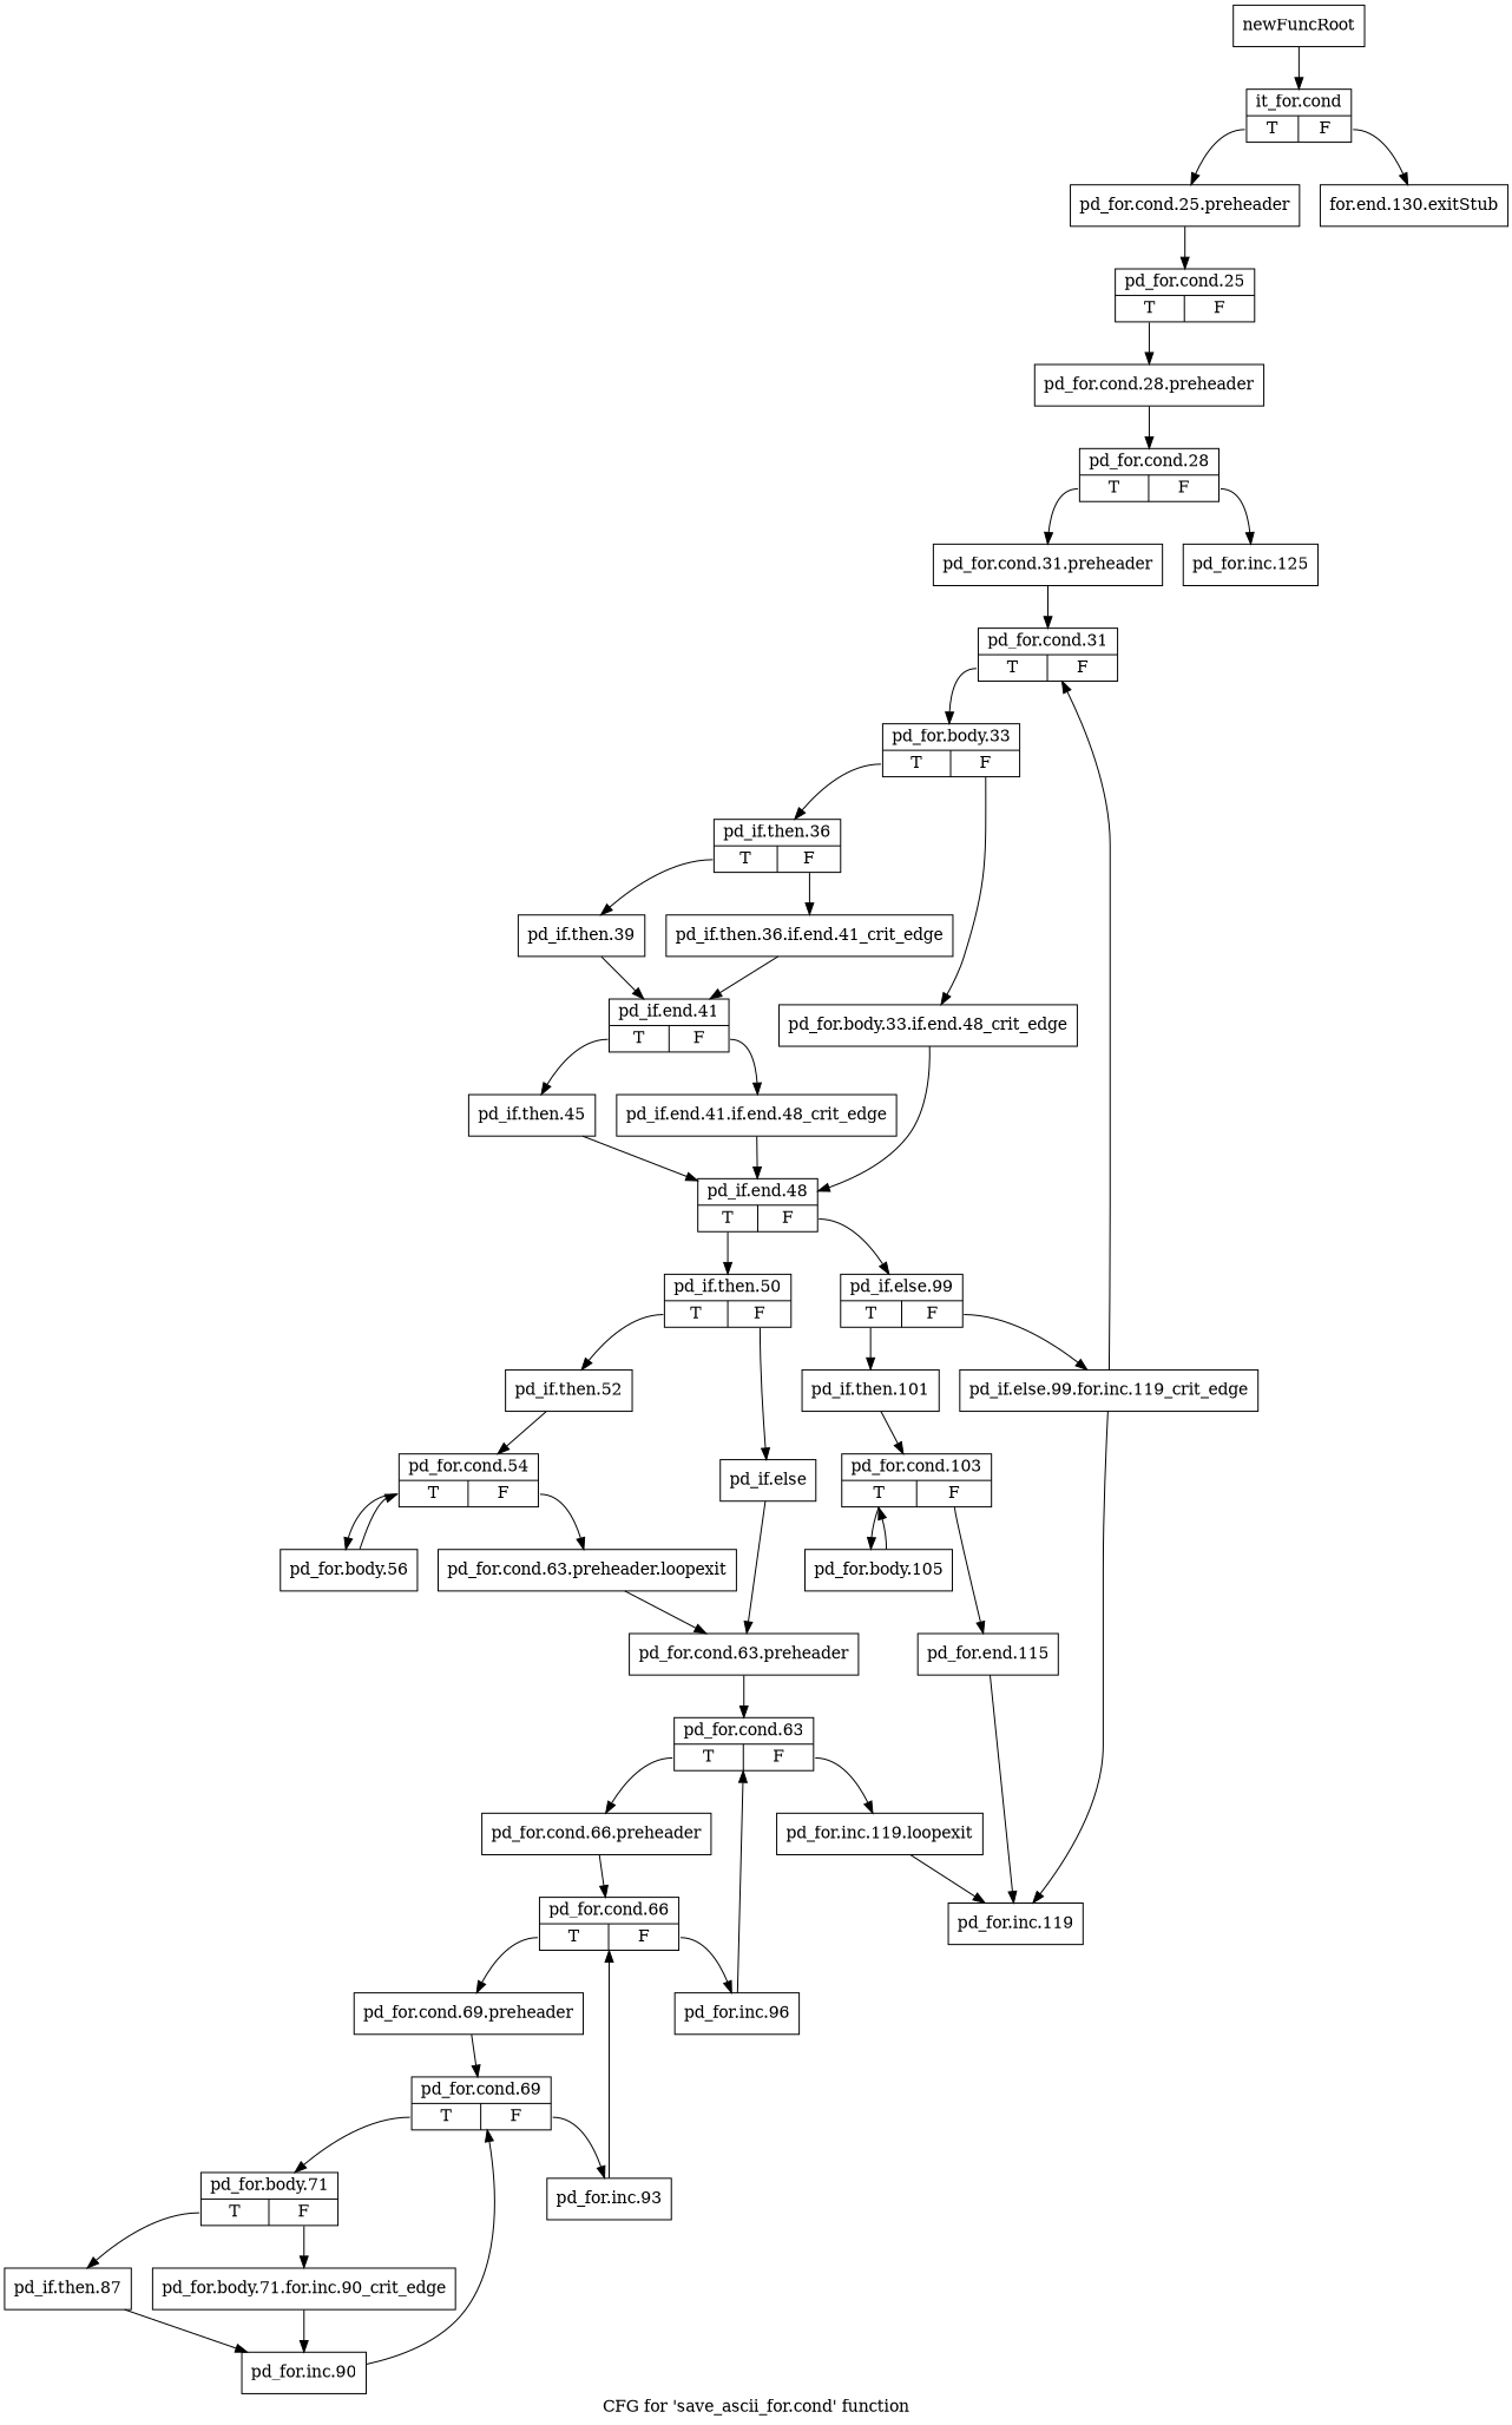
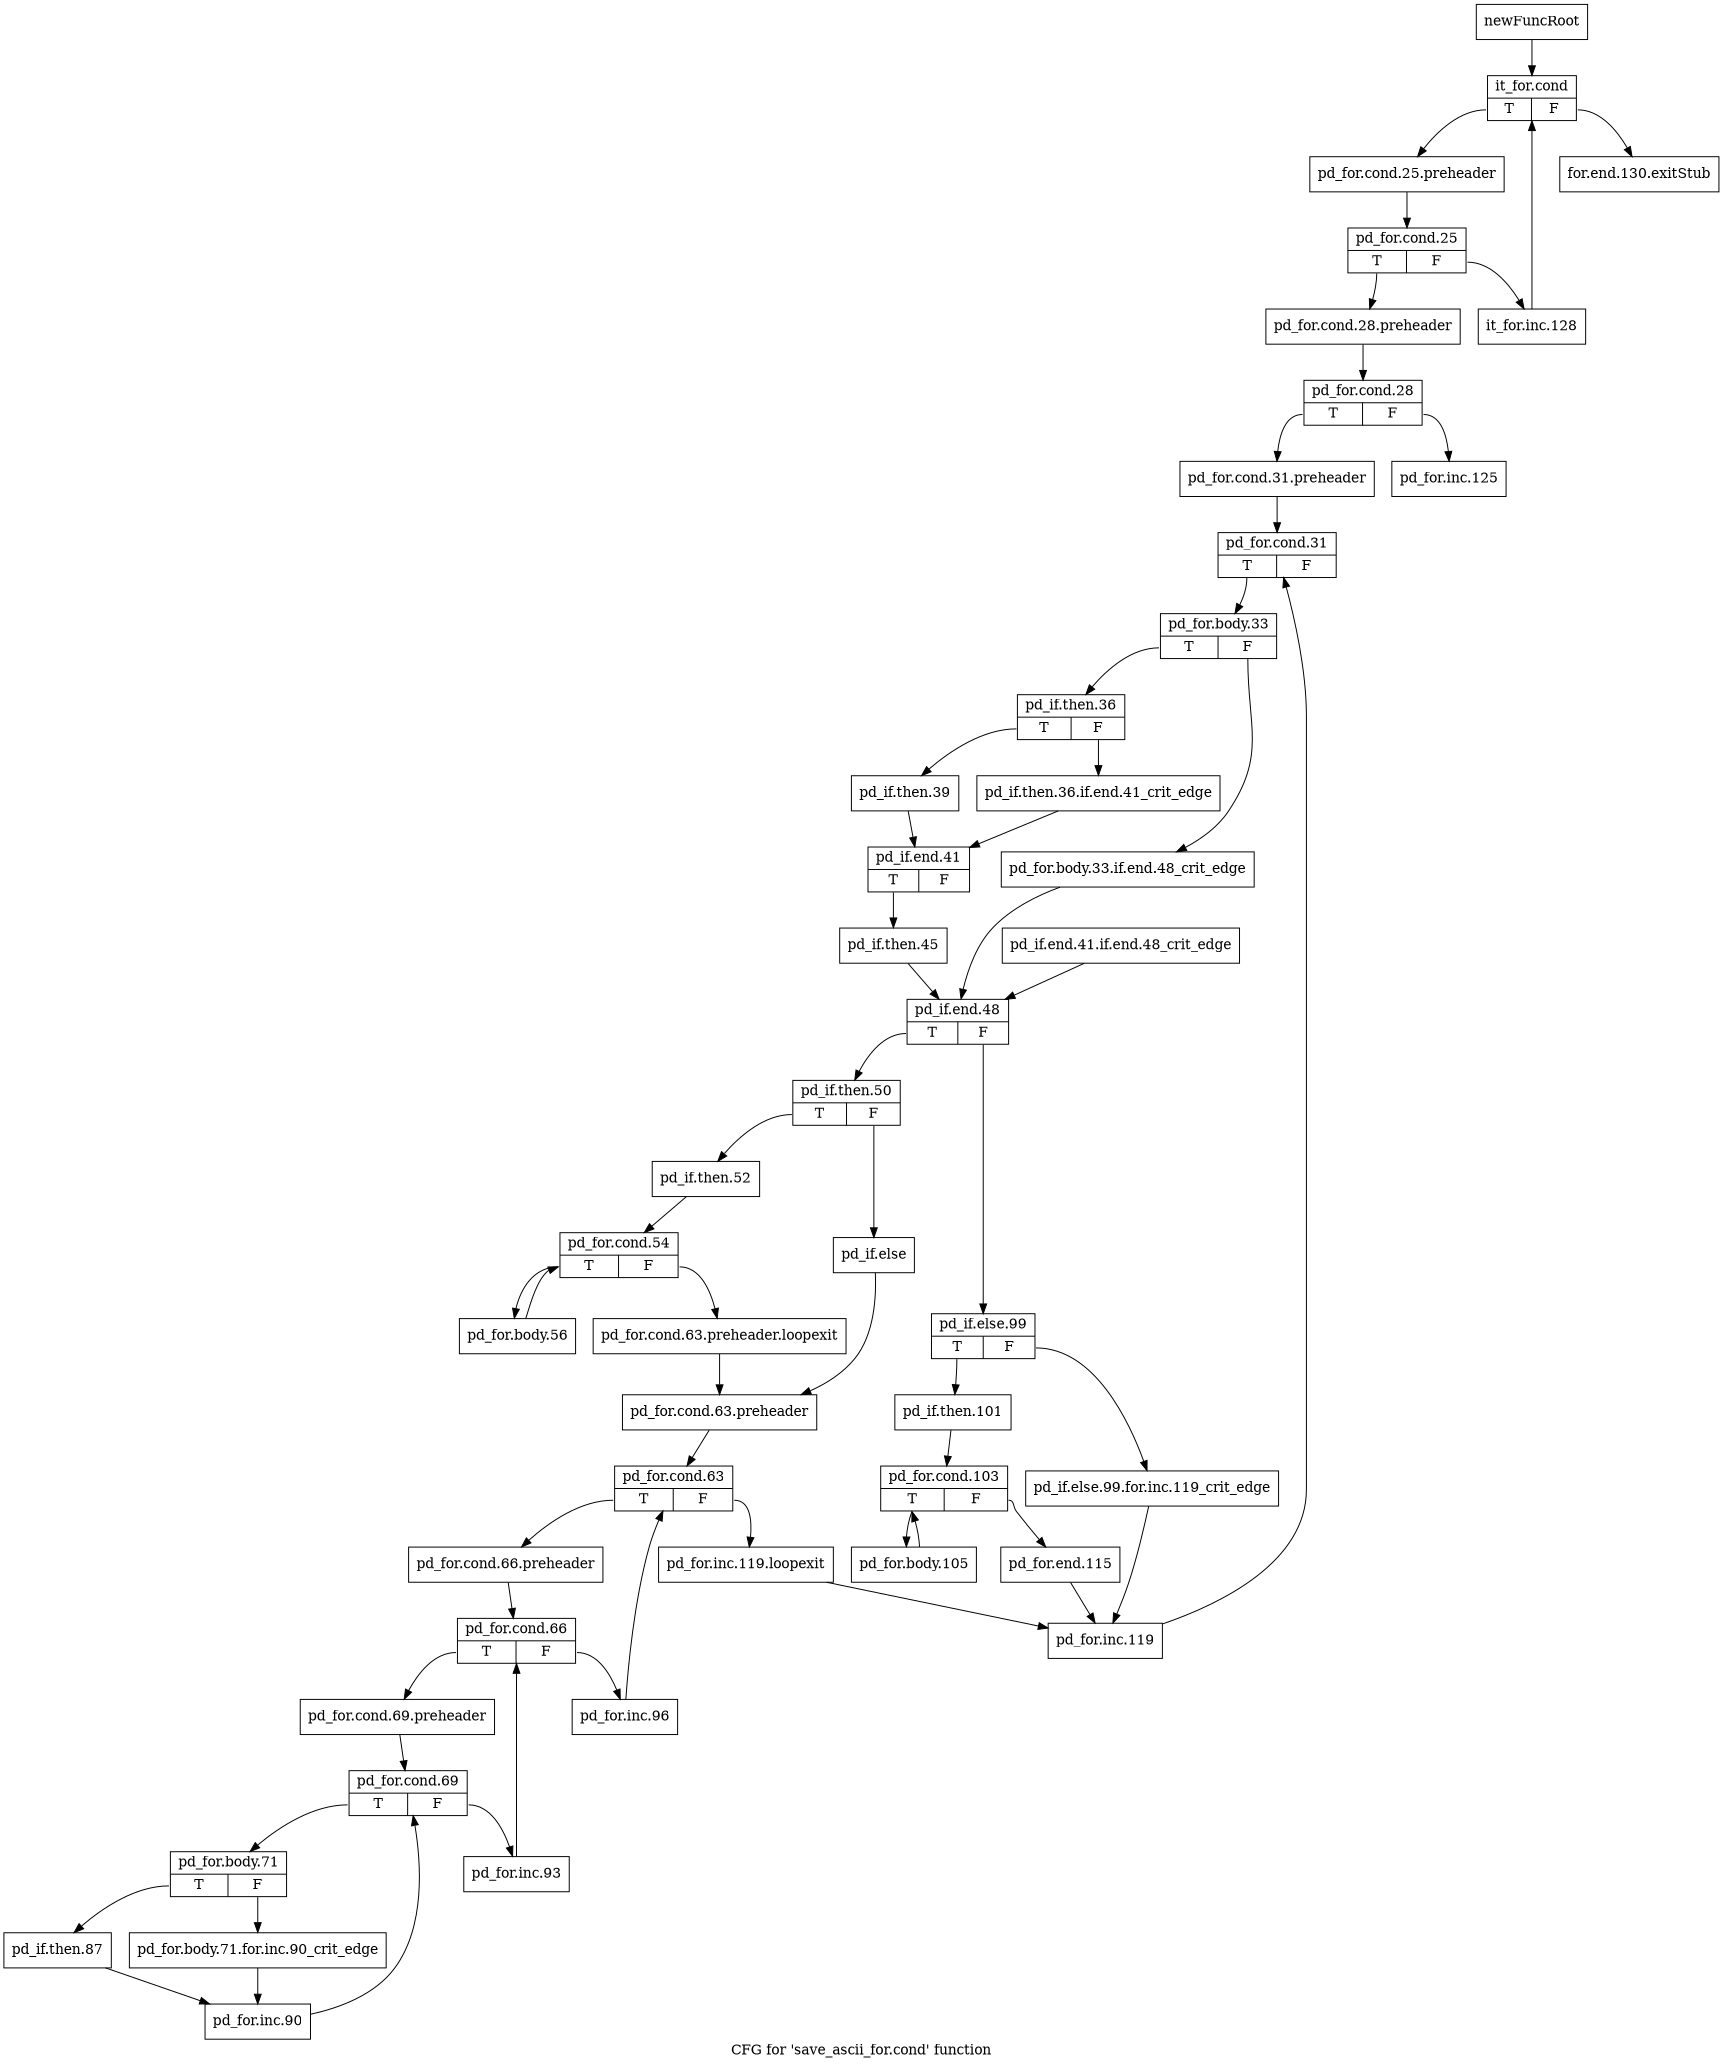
  digraph {
    label="CFG for 'save_ascii_for.cond' function"
    node [shape=record]
    n1 [label="{newFuncRoot}"]
    n2 [label="{it_for.cond|{<s0>T|<s1>F}}"]
    n3 [label="{for.end.130.exitStub}"]
    n4 [label="{pd_for.cond.25.preheader}"]
    n5 [label="{pd_for.cond.25|{<s0>T|<s1>F}}"]
    n6 [label="{pd_for.cond.28.preheader}"]
+   n7 [label="{it_for.inc.128}"]
    n8 [label="{pd_for.cond.28|{<s0>T|<s1>F}}"]
    n9 [label="{pd_for.cond.31.preheader}"]
    n10 [label="{pd_for.inc.125}"]
    n11 [label="{pd_for.cond.31|{<s0>T|<s1>F}}"]
    n12 [label="{pd_for.body.33|{<s0>T|<s1>F}}"]
    n13 [label="{pd_if.then.36|{<s0>T|<s1>F}}"]
    n14 [label="{pd_for.body.33.if.end.48_crit_edge}"]
    n15 [label="{pd_if.then.39}"]
    n16 [label="{pd_if.then.36.if.end.41_crit_edge}"]
    n17 [label="{pd_if.end.48|{<s0>T|<s1>F}}"]
    n18 [label="{pd_if.end.41|{<s0>T|<s1>F}}"]
    n19 [label="{pd_if.then.50|{<s0>T|<s1>F}}"]
    n20 [label="{pd_if.else.99|{<s0>T|<s1>F}}"]
    n21 [label="{pd_if.then.52}"]
    n22 [label="{pd_if.else}"]
    n23 [label="{pd_if.then.101}"]
    n24 [label="{pd_if.else.99.for.inc.119_crit_edge}"]
    n25 [label="{pd_if.then.45}"]
    n26 [label="{pd_if.end.41.if.end.48_crit_edge}"]
    n27 [label="{pd_for.cond.54|{<s0>T|<s1>F}}"]
    n28 [label="{pd_for.cond.63.preheader}"]
    n29 [label="{pd_for.cond.103|{<s0>T|<s1>F}}"]
    n30 [label="{pd_for.inc.119}"]
    n31 [label="{pd_for.body.105}"]
    n32 [label="{pd_for.end.115}"]
    n33 [label="{pd_for.body.56}"]
    n34 [label="{pd_for.cond.63.preheader.loopexit}"]
    n35 [label="{pd_for.cond.63|{<s0>T|<s1>F}}"]
    n36 [label="{pd_for.cond.66.preheader}"]
    n37 [label="{pd_for.inc.119.loopexit}"]
    n38 [label="{pd_for.cond.66|{<s0>T|<s1>F}}"]
    n39 [label="{pd_for.cond.69.preheader}"]
    n40 [label="{pd_for.inc.96}"]
    n41 [label="{pd_for.cond.69|{<s0>T|<s1>F}}"]
    n42 [label="{pd_for.body.71|{<s0>T|<s1>F}}"]
    n43 [label="{pd_for.inc.93}"]
    n44 [label="{pd_if.then.87}"]
    n45 [label="{pd_for.body.71.for.inc.90_crit_edge}"]
    n46 [label="{pd_for.inc.90}"]
    n1 -> n2
    n2 -> n3 [tailport=s1]
    n2 -> n4 [tailport=s0]
    n4 -> n5
    n5 -> n6 [tailport=s0]
+   n5 -> n7 [tailport=s1]
    n6 -> n8
+   n7 -> n2
    n8 -> n9 [tailport=s0]
    n8 -> n10 [tailport=s1]
    n9 -> n11
    n11 -> n12 [tailport=s0]
    n12 -> n13 [tailport=s0]
    n12 -> n14 [tailport=s1]
    n13 -> n15 [tailport=s0]
    n13 -> n16 [tailport=s1]
    n14 -> n17
    n15 -> n18
    n16 -> n18
    n17 -> n19 [tailport=s0]
    n17 -> n20 [tailport=s1]
    n18 -> n25 [tailport=s0]
-   n18 -> n26 [tailport=s1]
    n19 -> n21 [tailport=s0]
    n19 -> n22 [tailport=s1]
    n20 -> n23 [tailport=s0]
    n20 -> n24 [tailport=s1]
    n21 -> n27
    n22 -> n28
    n23 -> n29
    n24 -> n30
    n25 -> n17
    n26 -> n17
    n27 -> n33 [tailport=s0]
    n27 -> n34 [tailport=s1]
    n28 -> n35
    n29 -> n31 [tailport=s0]
    n29 -> n32 [tailport=s1]
-   n24 -> n11
+   n30 -> n11
    n31 -> n29
    n32 -> n30
    n33 -> n27
    n34 -> n28
    n35 -> n36 [tailport=s0]
    n35 -> n37 [tailport=s1]
    n36 -> n38
    n37 -> n30
    n38 -> n39 [tailport=s0]
    n38 -> n40 [tailport=s1]
    n39 -> n41
    n40 -> n35
    n41 -> n42 [tailport=s0]
    n41 -> n43 [tailport=s1]
    n42 -> n44 [tailport=s0]
    n42 -> n45 [tailport=s1]
    n43 -> n38
    n44 -> n46
    n45 -> n46
    n46 -> n41
  }
